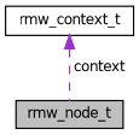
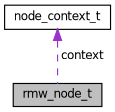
  digraph {
    node [color=black fontname=Helvetica fontsize=10 shape=record style=filled]
    n1 [fillcolor=grey75 fontcolor=black height=0.2 label=rmw_node_t width=0.4]
-   n2 [fillcolor=white height=0.2 label=rmw_context_t width=0.4]
+   n2 [fillcolor=white height=0.2 label=node_context_t width=0.4]
    n2 -> n1 [color=darkorchid3 dir=back fontname=Helvetica fontsize=10 label=" context" labelfontname=Helvetica labelfontsize=10 style=dashed]
  }
